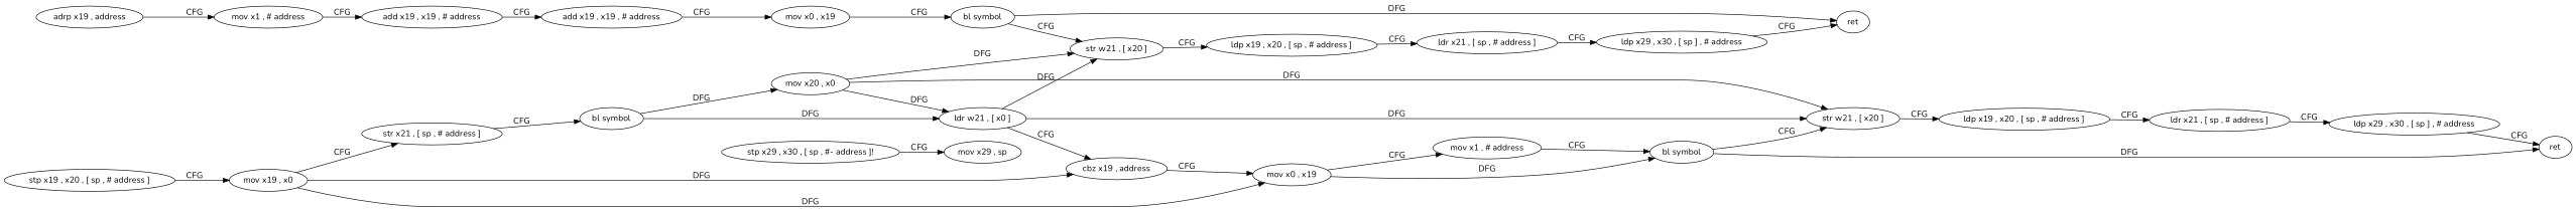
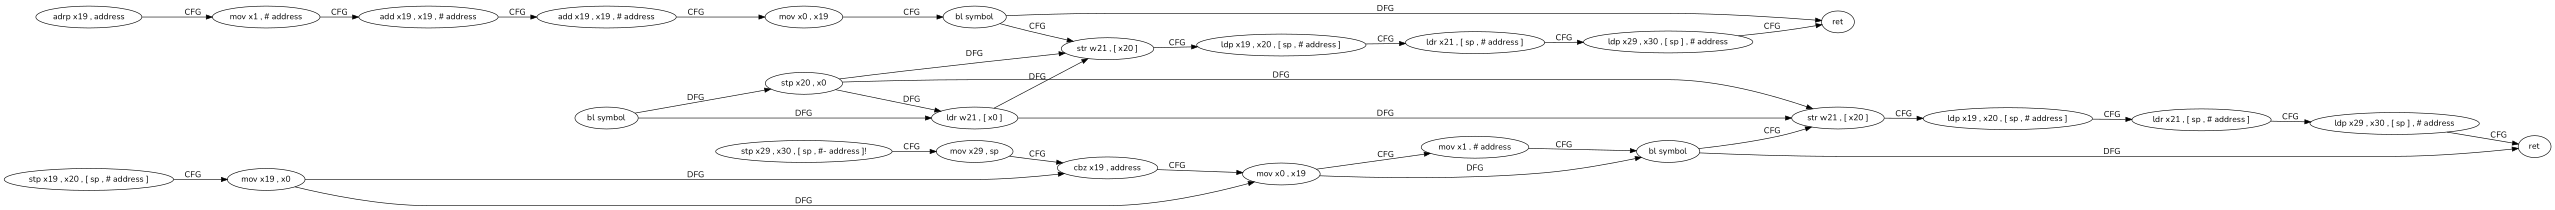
  digraph {
    fontname=Nunito
    rankdir=LR
    node [fontname=Nunito]
    edge [fontname=Nunito]
    n1 [label="stp x29 , x30 , [ sp , #- address ]!"]
    n2 [label="mov x29 , sp"]
    n3 [label="stp x19 , x20 , [ sp , # address ]"]
    n4 [label="mov x19 , x0"]
-   n5 [label="str x21 , [ sp , # address ]"]
    n6 [label="cbz x19 , address"]
    n7 [label="mov x0 , x19"]
    n8 [label="bl symbol"]
    n9 [label="mov x1 , # address"]
    n10 [label="bl symbol"]
-   n11 [label="mov x20 , x0"]
+   n11 [label="stp x20 , x0"]
    n12 [label="ldr w21 , [ x0 ]"]
    n13 [label="str w21 , [ x20 ]"]
    n14 [label="str w21 , [ x20 ]"]
    n15 [label="ldp x19 , x20 , [ sp , # address ]"]
    n16 [label="ldp x19 , x20 , [ sp , # address ]"]
    n17 [label="adrp x19 , address"]
    n18 [label="mov x1 , # address"]
    n19 [label="add x19 , x19 , # address"]
    n20 [label=ret]
    n21 [label="add x19 , x19 , # address"]
    n22 [label="mov x0 , x19"]
    n23 [label="bl symbol"]
    n24 [label=ret]
    n25 [label="ldr x21 , [ sp , # address ]"]
    n26 [label="ldp x29 , x30 , [ sp ] , # address"]
    n27 [label="ldr x21 , [ sp , # address ]"]
    n28 [label="ldp x29 , x30 , [ sp ] , # address"]
    n1 -> n2 [label=CFG]
    n3 -> n4 [label=CFG]
-   n4 -> n5 [label=CFG]
    n4 -> n6 [label=DFG]
    n4 -> n7 [label=DFG]
-   n5 -> n8 [label=CFG]
    n6 -> n7 [label=CFG]
    n7 -> n9 [label=CFG]
    n7 -> n10 [label=DFG]
    n8 -> n11 [label=DFG]
    n8 -> n12 [label=DFG]
    n9 -> n10 [label=CFG]
    n10 -> n14 [label=CFG]
    n10 -> n20 [label=DFG]
    n11 -> n12 [label=DFG]
    n11 -> n13 [label=DFG]
    n11 -> n14 [label=DFG]
-   n12 -> n6 [label=CFG]
+   n2 -> n6 [label=CFG]
    n12 -> n13 [label=DFG]
    n12 -> n14 [label=DFG]
    n13 -> n15 [label=CFG]
    n14 -> n16 [label=CFG]
    n15 -> n25 [label=CFG]
    n16 -> n27 [label=CFG]
    n17 -> n18 [label=CFG]
    n18 -> n19 [label=CFG]
    n19 -> n21 [label=CFG]
    n21 -> n22 [label=CFG]
    n22 -> n23 [label=CFG]
    n23 -> n13 [label=CFG]
    n23 -> n24 [label=DFG]
    n25 -> n26 [label=CFG]
    n26 -> n24 [label=CFG]
    n27 -> n28 [label=CFG]
    n28 -> n20 [label=CFG]
  }
